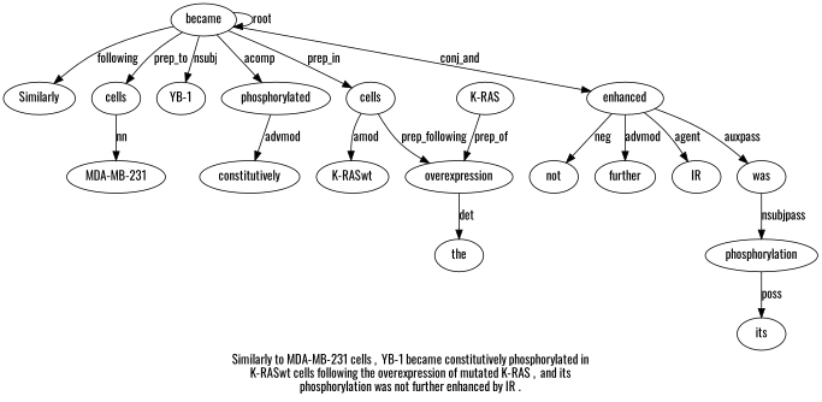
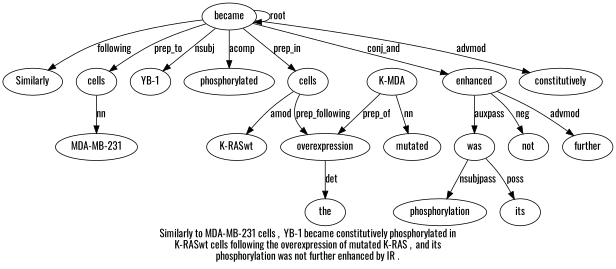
  digraph {
    fontname=Oswald
    label="Similarly to MDA-MB-231 cells ,  YB-1 became constitutively phosphorylated in\nK-RASwt cells following the overexpression of mutated K-RAS ,  and its\nphosphorylation was not further enhanced by IR ."
    node [fillcolor=white fontname=Oswald style=filled]
    edge [fontname=Oswald]
    n1 [label=became]
    n2 [label=Similarly]
    n3 [label=cells]
    n4 [label="YB-1"]
    n5 [label=phosphorylated]
    n6 [label=cells]
    n7 [label=enhanced]
    n8 [label="MDA-MB-231"]
    n9 [label=constitutively]
    n10 [label="K-RASwt"]
    n11 [label=overexpression]
    n12 [label=was]
    n13 [label=not]
    n14 [label=further]
-   n15 [label=IR]
    n16 [label=the]
-   n17 [label="K-RAS"]
+   n17 [label="K-MDA"]
+   n18 [label=mutated]
    n19 [label=phosphorylation]
    n20 [label=its]
    n1 -> n1 [label=root]
    n1 -> n2 [label=following]
    n1 -> n3 [label=prep_to]
    n1 -> n4 [label=nsubj]
    n1 -> n5 [label=acomp]
    n1 -> n6 [label=prep_in]
    n1 -> n7 [label=conj_and]
    n3 -> n8 [label=nn]
-   n5 -> n9 [label=advmod]
+   n1 -> n9 [label=advmod]
    n6 -> n10 [label=amod]
    n6 -> n11 [label=prep_following]
    n7 -> n12 [label=auxpass]
    n7 -> n13 [label=neg]
    n7 -> n14 [label=advmod]
-   n7 -> n15 [label=agent]
    n11 -> n16 [label=det]
    n12 -> n19 [label=nsubjpass]
    n17 -> n11 [label=prep_of]
-   n19 -> n20 [label=poss]
+   n17 -> n18 [label=nn]
+   n12 -> n20 [label=poss]
  }
